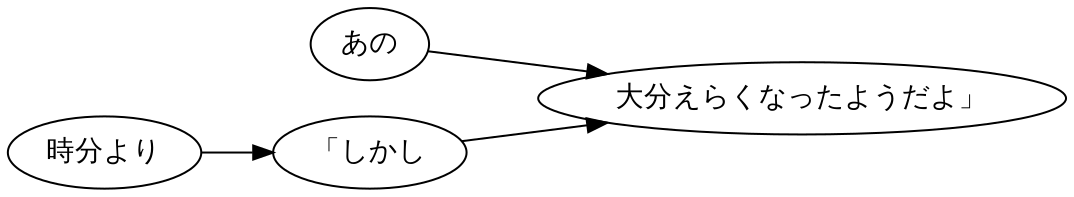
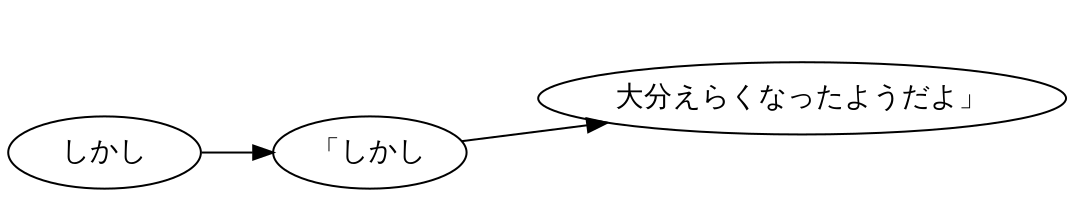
  digraph {
    rankdir=LR
    n1 [label="「しかし"]
    n2 [label="大分えらくなったようだよ」"]
-   n3 [label="あの"]
-   n4 [label="時分より"]
+   n4 [label="しかし"]
    n1 -> n2
-   n3 -> n2
    n4 -> n1
  }
